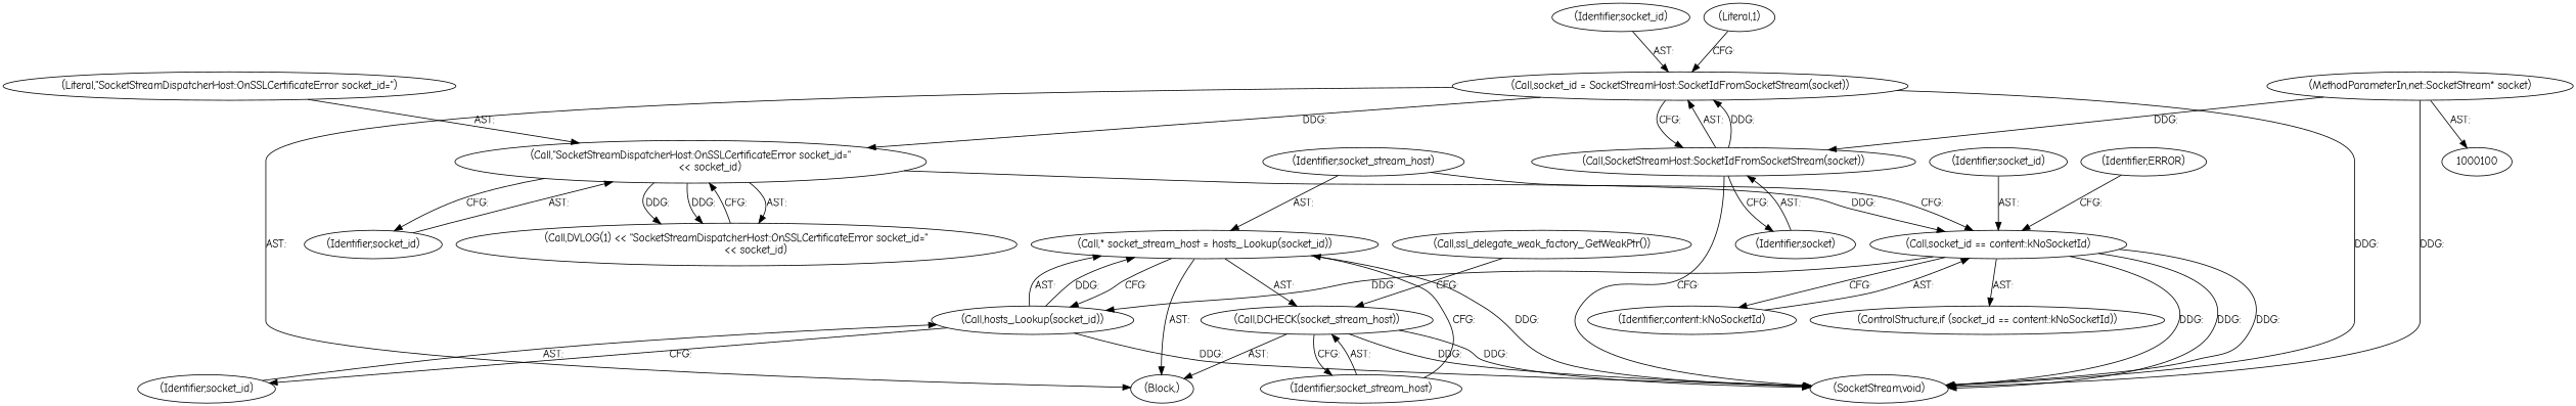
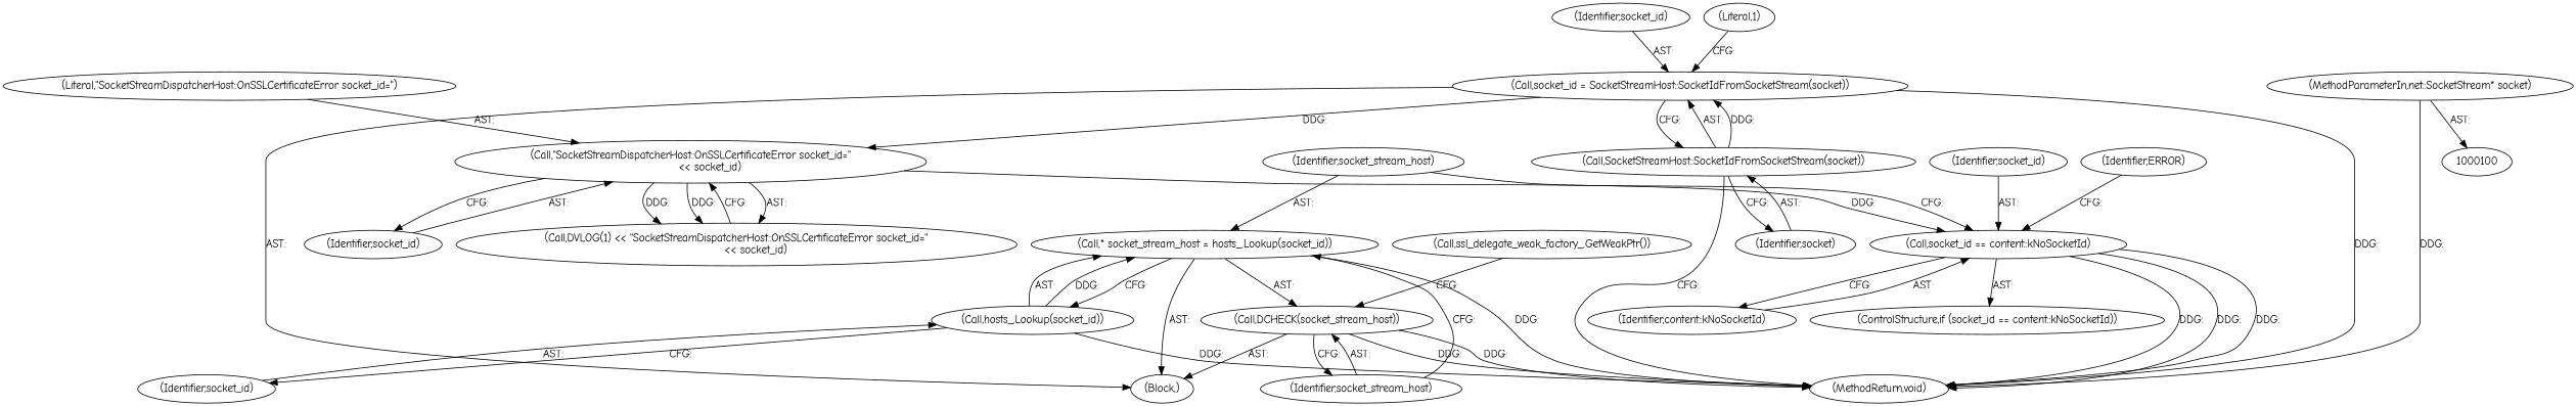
  digraph {
    fontname="Comic Neue"
    node [fontname="Comic Neue"]
    edge [fontname="Comic Neue"]
    n1 [label="(Call,* socket_stream_host = hosts_.Lookup(socket_id))"]
    n2 [label="(Call,hosts_.Lookup(socket_id))"]
    n3 [label="(Call,DCHECK(socket_stream_host))"]
-   n4 [label="(SocketStream,void)"]
+   n4 [label="(MethodReturn,void)"]
    n5 [label="(Block,)"]
    n6 [label="(Identifier,socket_id)"]
    n7 [label="(Identifier,socket_stream_host)"]
    n8 [label="(Call,socket_id == content::kNoSocketId)"]
    n9 [label="(Identifier,content::kNoSocketId)"]
    n10 [label="(ControlStructure,if (socket_id == content::kNoSocketId))"]
    n11 [label="(Call,\"SocketStreamDispatcherHost::OnSSLCertificateError socket_id=\"\n           << socket_id)"]
    n12 [label="(Call,DVLOG(1) << \"SocketStreamDispatcherHost::OnSSLCertificateError socket_id=\"\n           << socket_id)"]
    n13 [label="(Identifier,socket_id)"]
    n14 [label="(Call,socket_id = SocketStreamHost::SocketIdFromSocketStream(socket))"]
    n15 [label="(Call,SocketStreamHost::SocketIdFromSocketStream(socket))"]
    n16 [label="(Identifier,socket)"]
    n17 [label="(MethodParameterIn,net::SocketStream* socket)"]
    1000100
    n19 [label="(Identifier,socket_id)"]
    n20 [label="(Literal,\"SocketStreamDispatcherHost::OnSSLCertificateError socket_id=\")"]
    n21 [label="(Call,ssl_delegate_weak_factory_.GetWeakPtr())"]
    n22 [label="(Identifier,socket_stream_host)"]
    n23 [label="(Identifier,ERROR)"]
    n24 [label="(Identifier,socket_id)"]
    n25 [label="(Literal,1)"]
    n1 -> n2 [label="CFG: "]
    n1 -> n3 [label="AST: "]
    n1 -> n4 [label="DDG: "]
    n1 -> n5 [label="AST: "]
    n2 -> n1 [label="AST: "]
    n2 -> n1 [label="DDG: "]
    n2 -> n4 [label="DDG: "]
    n2 -> n6 [label="CFG: "]
    n3 -> n4 [label="DDG: "]
    n3 -> n4 [label="DDG: "]
    n3 -> n5 [label="AST: "]
    n3 -> n7 [label="CFG: "]
    n6 -> n2 [label="AST: "]
    n7 -> n1 [label="CFG: "]
    n7 -> n3 [label="AST: "]
-   n8 -> n2 [label="DDG: "]
    n8 -> n4 [label="DDG: "]
    n8 -> n4 [label="DDG: "]
    n8 -> n4 [label="DDG: "]
    n8 -> n9 [label="CFG: "]
    n8 -> n10 [label="AST: "]
    n9 -> n8 [label="AST: "]
    n11 -> n8 [label="DDG: "]
    n11 -> n12 [label="AST: "]
    n11 -> n12 [label="DDG: "]
    n11 -> n12 [label="DDG: "]
    n11 -> n13 [label="CFG: "]
    n12 -> n11 [label="CFG: "]
    n13 -> n11 [label="AST: "]
    n14 -> n4 [label="DDG: "]
    n14 -> n5 [label="AST: "]
    n14 -> n11 [label="DDG: "]
    n14 -> n15 [label="CFG: "]
    n15 -> n4 [label="CFG: "]
    n15 -> n14 [label="AST: "]
    n15 -> n14 [label="DDG: "]
    n15 -> n16 [label="CFG: "]
    n16 -> n15 [label="AST: "]
    n17 -> n4 [label="DDG: "]
-   n17 -> n15 [label="DDG: "]
    n17 -> 1000100 [label="AST: "]
    n19 -> n8 [label="AST: "]
    n20 -> n11 [label="AST: "]
    n21 -> n3 [label="CFG: "]
    n22 -> n1 [label="AST: "]
    n22 -> n8 [label="CFG: "]
    n23 -> n8 [label="CFG: "]
    n24 -> n14 [label="AST: "]
    n25 -> n14 [label="CFG: "]
  }
